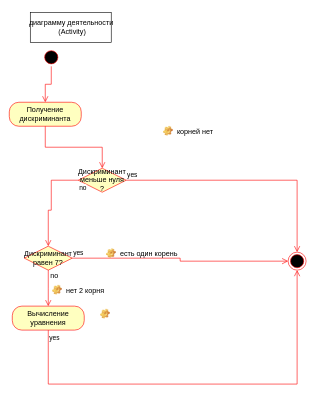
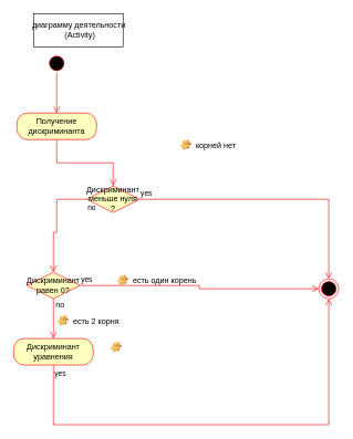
  <mxCell id="0" />
  <mxCell id="1" parent="0" />
  <mxCell id="2" value="&lt;div&gt;диаграмму деятельности&lt;/div&gt;&lt;div&gt;&amp;nbsp;(Activity)&lt;/div&gt;" style="html=1;" vertex="1" parent="1"><mxGeometry x="50" y="20" width="135" height="50" as="geometry" /></mxCell>
  <mxCell id="3" value="" style="ellipse;html=1;shape=startState;fillColor=#000000;strokeColor=#ff0000;" vertex="1" parent="1"><mxGeometry x="70" y="80" width="30" height="30" as="geometry" /></mxCell>
  <mxCell id="4" value="" style="edgeStyle=orthogonalEdgeStyle;html=1;verticalAlign=bottom;endArrow=open;endSize=8;strokeColor=#ff0000;rounded=0;entryX=0.5;entryY=0;entryDx=0;entryDy=0;" edge="1" source="3" parent="1" target="9"><mxGeometry relative="1" as="geometry"><mxPoint x="85" y="170" as="targetPoint" /></mxGeometry></mxCell>
  <mxCell id="5" value="" style="ellipse;html=1;shape=endState;fillColor=#000000;strokeColor=#ff0000;" vertex="1" parent="1"><mxGeometry x="480" y="420" width="30" height="30" as="geometry" /></mxCell>
  <mxCell id="6" value="Дискриминант меньше нуля ?" style="rhombus;whiteSpace=wrap;html=1;fillColor=#ffffc0;strokeColor=#ff0000;" vertex="1" parent="1"><mxGeometry x="130" y="280" width="80" height="40" as="geometry" /></mxCell>
  <mxCell id="7" value="yes" style="edgeStyle=orthogonalEdgeStyle;html=1;align=left;verticalAlign=bottom;endArrow=open;endSize=8;strokeColor=#ff0000;rounded=0;entryX=0.5;entryY=0;entryDx=0;entryDy=0;" edge="1" source="6" parent="1" target="5"><mxGeometry x="-1" relative="1" as="geometry"><mxPoint x="230" y="270" as="targetPoint" /></mxGeometry></mxCell>
  <mxCell id="8" value="no" style="edgeStyle=orthogonalEdgeStyle;html=1;align=left;verticalAlign=top;endArrow=open;endSize=8;strokeColor=#ff0000;rounded=0;entryX=0.5;entryY=0;entryDx=0;entryDy=0;" edge="1" source="6" parent="1" target="12"><mxGeometry x="-1" relative="1" as="geometry"><mxPoint x="80" y="400" as="targetPoint" /><Array as="points"><mxPoint x="85" y="350" /><mxPoint x="80" y="350" /></Array></mxGeometry></mxCell>
- <mxCell id="9" value="&lt;div&gt;Получение дискриминанта&lt;/div&gt;" style="rounded=1;whiteSpace=wrap;html=1;arcSize=40;fontColor=#000000;fillColor=#ffffc0;strokeColor=#ff0000;" vertex="1" parent="1"><mxGeometry x="15" y="170" width="120" height="40" as="geometry" /></mxCell>
+ <mxCell id="9" value="&lt;div&gt;Получение дискриминанта&lt;/div&gt;" style="rounded=1;whiteSpace=wrap;html=1;arcSize=40;fontColor=#000000;fillColor=#ffffc0;strokeColor=#ff0000;" vertex="1" parent="1"><mxGeometry x="25" y="170" width="120" height="40" as="geometry" /></mxCell>
  <mxCell id="10" value="" style="edgeStyle=orthogonalEdgeStyle;html=1;verticalAlign=bottom;endArrow=open;endSize=8;strokeColor=#ff0000;rounded=0;entryX=0.5;entryY=0;entryDx=0;entryDy=0;" edge="1" source="9" parent="1" target="6"><mxGeometry relative="1" as="geometry"><mxPoint x="90" y="250" as="targetPoint" /></mxGeometry></mxCell>
  <mxCell id="11" value="корней нет" style="label;fontStyle=0;strokeColor=none;fillColor=none;align=left;verticalAlign=top;overflow=hidden;spacingLeft=28;spacingRight=4;rotatable=0;points=[[0,0.5],[1,0.5]];portConstraint=eastwest;imageWidth=16;imageHeight=16;image=img/clipart/Gear_128x128.png" vertex="1" parent="1"><mxGeometry x="265" y="205" width="120" height="26" as="geometry" /></mxCell>
- <mxCell id="12" value="Дискриминант равен 7?" style="rhombus;whiteSpace=wrap;html=1;fillColor=#ffffc0;strokeColor=#ff0000;" vertex="1" parent="1"><mxGeometry x="40" y="410" width="80" height="40" as="geometry" /></mxCell>
+ <mxCell id="12" value="Дискриминант равен 0?" style="rhombus;whiteSpace=wrap;html=1;fillColor=#ffffc0;strokeColor=#ff0000;" vertex="1" parent="1"><mxGeometry x="40" y="410" width="80" height="40" as="geometry" /></mxCell>
  <mxCell id="13" value="yes" style="edgeStyle=orthogonalEdgeStyle;html=1;align=left;verticalAlign=bottom;endArrow=open;endSize=8;strokeColor=#ff0000;rounded=0;entryX=0;entryY=0.5;entryDx=0;entryDy=0;" edge="1" source="12" parent="1" target="5"><mxGeometry x="-1" relative="1" as="geometry"><mxPoint x="220" y="430" as="targetPoint" /></mxGeometry></mxCell>
  <mxCell id="14" value="" style="edgeStyle=orthogonalEdgeStyle;html=1;align=left;verticalAlign=top;endArrow=open;endSize=8;strokeColor=#ff0000;rounded=0;entryX=0.5;entryY=0;entryDx=0;entryDy=0;" edge="1" source="12" parent="1"><mxGeometry x="-1" relative="1" as="geometry"><mxPoint x="80" y="510" as="targetPoint" /></mxGeometry></mxCell>
  <mxCell id="15" value="есть один корень" style="label;fontStyle=0;strokeColor=none;fillColor=none;align=left;verticalAlign=top;overflow=hidden;spacingLeft=28;spacingRight=4;rotatable=0;points=[[0,0.5],[1,0.5]];portConstraint=eastwest;imageWidth=16;imageHeight=16;image=img/clipart/Gear_128x128.png" vertex="1" parent="1"><mxGeometry x="170" y="409" width="140" height="26" as="geometry" /></mxCell>
  <mxCell id="16" value="yes" style="edgeStyle=orthogonalEdgeStyle;html=1;align=left;verticalAlign=top;endArrow=open;endSize=8;strokeColor=#ff0000;rounded=0;entryX=0.5;entryY=1;entryDx=0;entryDy=0;" edge="1" parent="1" target="5"><mxGeometry x="-1" relative="1" as="geometry"><mxPoint x="500" y="650" as="targetPoint" /><mxPoint x="80" y="550" as="sourcePoint" /><Array as="points"><mxPoint x="80" y="640" /><mxPoint x="495" y="640" /></Array></mxGeometry></mxCell>
  <mxCell id="17" value="" style="label;fontStyle=0;strokeColor=none;fillColor=none;align=left;verticalAlign=top;overflow=hidden;spacingLeft=28;spacingRight=4;rotatable=0;points=[[0,0.5],[1,0.5]];portConstraint=eastwest;imageWidth=16;imageHeight=16;image=img/clipart/Gear_128x128.png" vertex="1" parent="1"><mxGeometry x="160" y="510" width="180" height="26" as="geometry" /></mxCell>
  <mxCell id="18" value="no" style="text;html=1;align=center;verticalAlign=middle;resizable=0;points=[];autosize=1;strokeColor=none;fillColor=none;" vertex="1" parent="1"><mxGeometry x="70" y="445" width="40" height="30" as="geometry" /></mxCell>
- <mxCell id="19" value="&lt;div&gt;Вычисление уравнения&lt;/div&gt;" style="rounded=1;whiteSpace=wrap;html=1;arcSize=40;fontColor=#000000;fillColor=#ffffc0;strokeColor=#ff0000;" vertex="1" parent="1"><mxGeometry x="20" y="510" width="120" height="40" as="geometry" /></mxCell>
- <mxCell id="20" value="нет 2 корня" style="label;fontStyle=0;strokeColor=none;fillColor=none;align=left;verticalAlign=top;overflow=hidden;spacingLeft=28;spacingRight=4;rotatable=0;points=[[0,0.5],[1,0.5]];portConstraint=eastwest;imageWidth=16;imageHeight=16;image=img/clipart/Gear_128x128.png" vertex="1" parent="1"><mxGeometry x="80" y="470" width="140" height="26" as="geometry" /></mxCell>
+ <mxCell id="19" value="&lt;div&gt;Дискриминант уравнения&lt;/div&gt;" style="rounded=1;whiteSpace=wrap;html=1;arcSize=40;fontColor=#000000;fillColor=#ffffc0;strokeColor=#ff0000;" vertex="1" parent="1"><mxGeometry x="20" y="510" width="120" height="40" as="geometry" /></mxCell>
+ <mxCell id="20" value="есть 2 корня" style="label;fontStyle=0;strokeColor=none;fillColor=none;align=left;verticalAlign=top;overflow=hidden;spacingLeft=28;spacingRight=4;rotatable=0;points=[[0,0.5],[1,0.5]];portConstraint=eastwest;imageWidth=16;imageHeight=16;image=img/clipart/Gear_128x128.png" vertex="1" parent="1"><mxGeometry x="80" y="470" width="140" height="26" as="geometry" /></mxCell>
